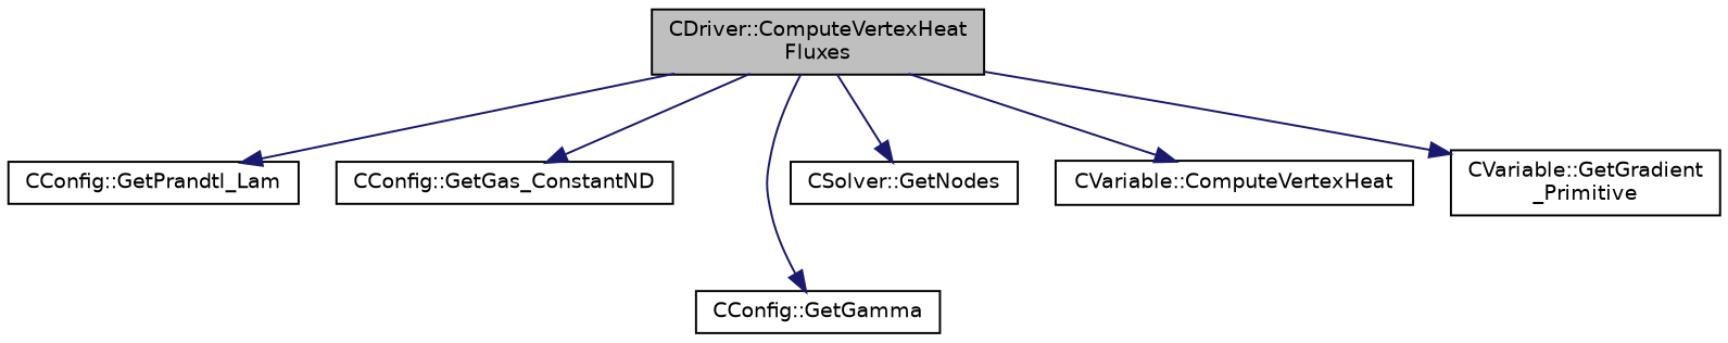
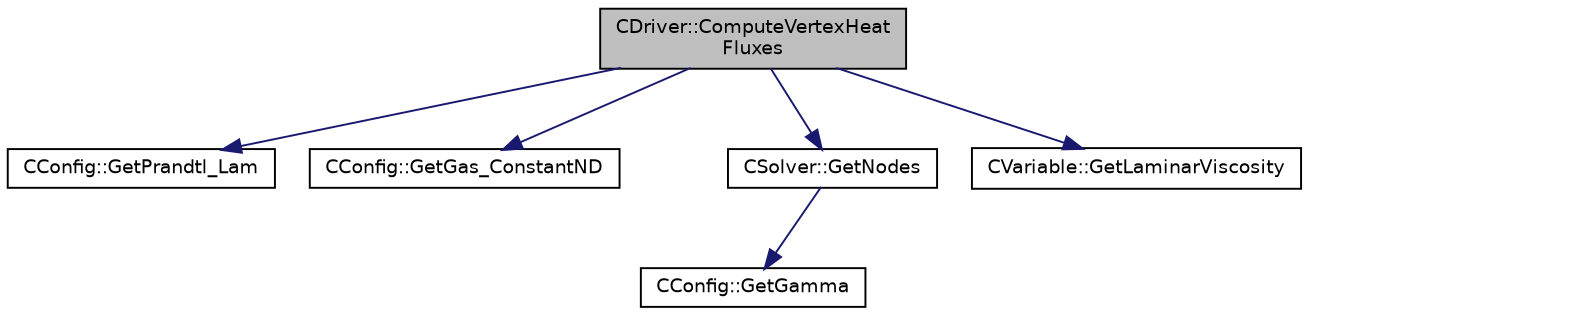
  digraph {
    rankdir=TB
    node [color=black fillcolor=white fontname=Helvetica fontsize=10 shape=record style=filled]
    edge [color=midnightblue fontname=Helvetica fontsize=10 labelfontname=Helvetica labelfontsize=10 style=solid]
    n1 [fillcolor=grey75 fontcolor=black height=0.2 label="CDriver::ComputeVertexHeat\lFluxes" width=0.4]
    n2 [height=0.2 label="CConfig::GetPrandtl_Lam" width=0.4]
    n3 [height=0.2 label="CConfig::GetGas_ConstantND" width=0.4]
    n4 [height=0.2 label="CConfig::GetGamma" width=0.4]
    n5 [height=0.2 label="CSolver::GetNodes" width=0.4]
-   n6 [height=0.2 label="CVariable::ComputeVertexHeat" width=0.4]
-   n7 [height=0.2 label="CVariable::GetGradient\l_Primitive" width=0.4]
+   n6 [height=0.2 label="CVariable::GetLaminarViscosity" width=0.4]
    n1 -> n2
    n1 -> n3
-   n1 -> n4
+   n5 -> n4
    n1 -> n5
    n1 -> n6
-   n1 -> n7
  }
